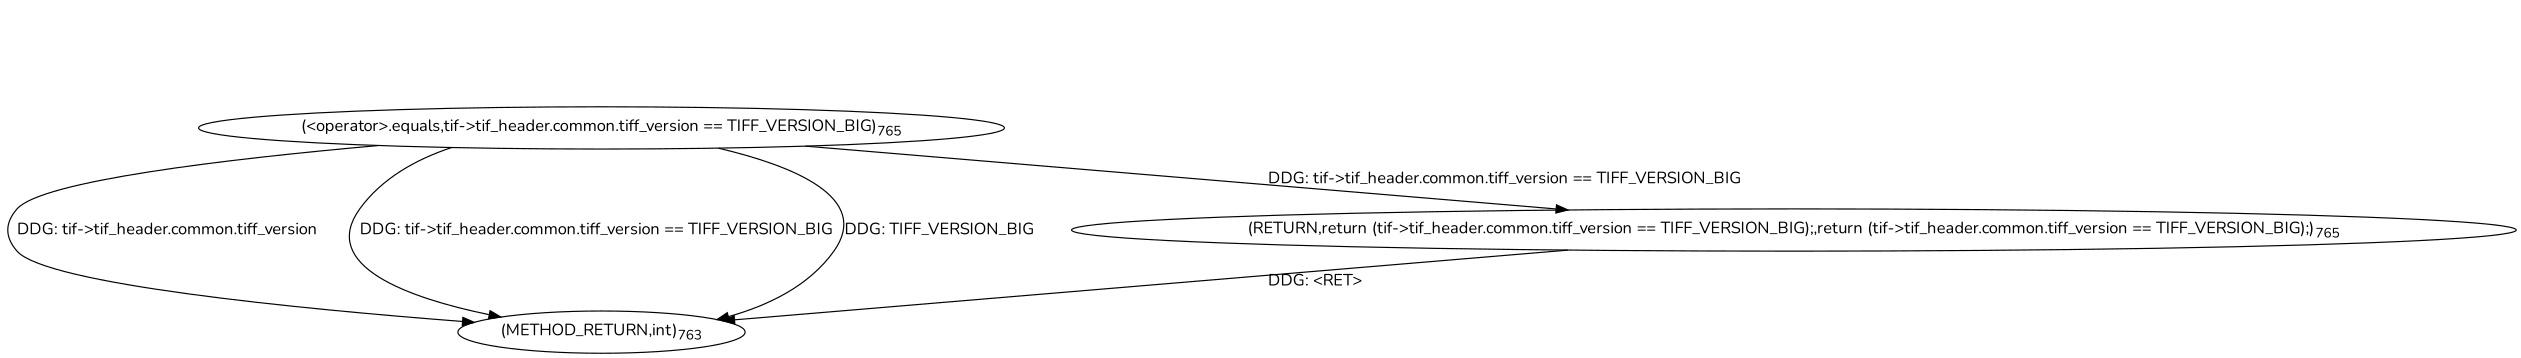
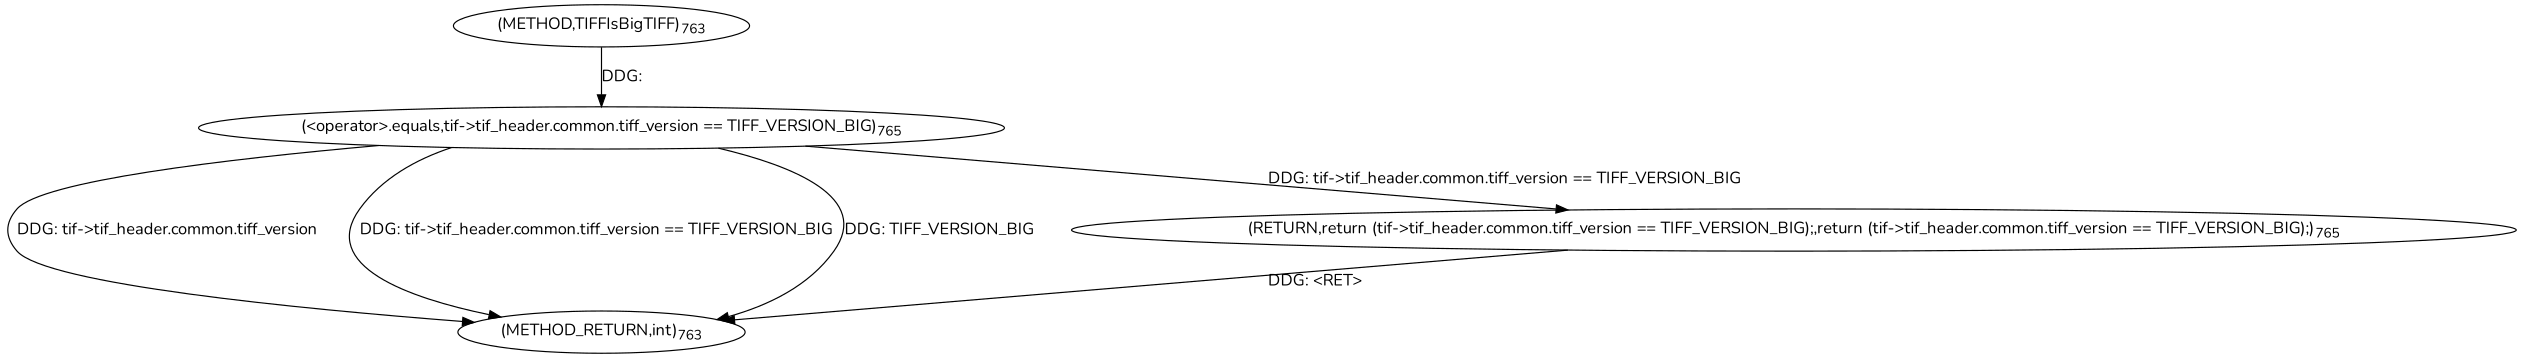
  digraph {
    fontname=Nunito
    node [fontname=Nunito]
    edge [fontname=Nunito]
+   n1 [label=<(METHOD,TIFFIsBigTIFF)<SUB>763</SUB>>]
    n2 [label=<(&lt;operator&gt;.equals,tif-&gt;tif_header.common.tiff_version == TIFF_VERSION_BIG)<SUB>765</SUB>>]
    n3 [label=<(METHOD_RETURN,int)<SUB>763</SUB>>]
    n4 [label=<(RETURN,return (tif-&gt;tif_header.common.tiff_version == TIFF_VERSION_BIG);,return (tif-&gt;tif_header.common.tiff_version == TIFF_VERSION_BIG);)<SUB>765</SUB>>]
+   n1 -> n2 [label="DDG: "]
    n2 -> n3 [label="DDG: tif-&gt;tif_header.common.tiff_version"]
    n2 -> n3 [label="DDG: tif-&gt;tif_header.common.tiff_version == TIFF_VERSION_BIG"]
    n2 -> n3 [label="DDG: TIFF_VERSION_BIG"]
    n2 -> n4 [label="DDG: tif-&gt;tif_header.common.tiff_version == TIFF_VERSION_BIG"]
    n4 -> n3 [label="DDG: &lt;RET&gt;"]
  }
